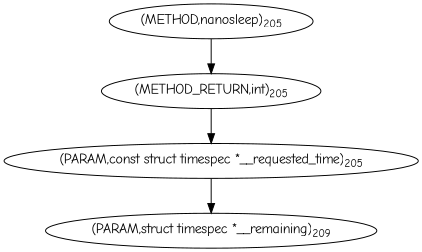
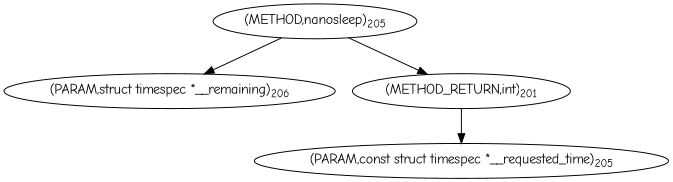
  digraph {
    fontname="Comic Neue"
    node [fontname="Comic Neue"]
    edge [fontname="Comic Neue"]
    n1 [label=<(METHOD,nanosleep)<SUB>205</SUB>>]
-   n2 [label=<(PARAM,struct timespec *__remaining)<SUB>209</SUB>>]
-   n3 [label=<(METHOD_RETURN,int)<SUB>205</SUB>>]
+   n2 [label=<(PARAM,struct timespec *__remaining)<SUB>206</SUB>>]
+   n3 [label=<(METHOD_RETURN,int)<SUB>201</SUB>>]
    n4 [label=<(PARAM,const struct timespec *__requested_time)<SUB>205</SUB>>]
-   n4 -> n2
+   n1 -> n2
    n1 -> n3
    n3 -> n4
  }
